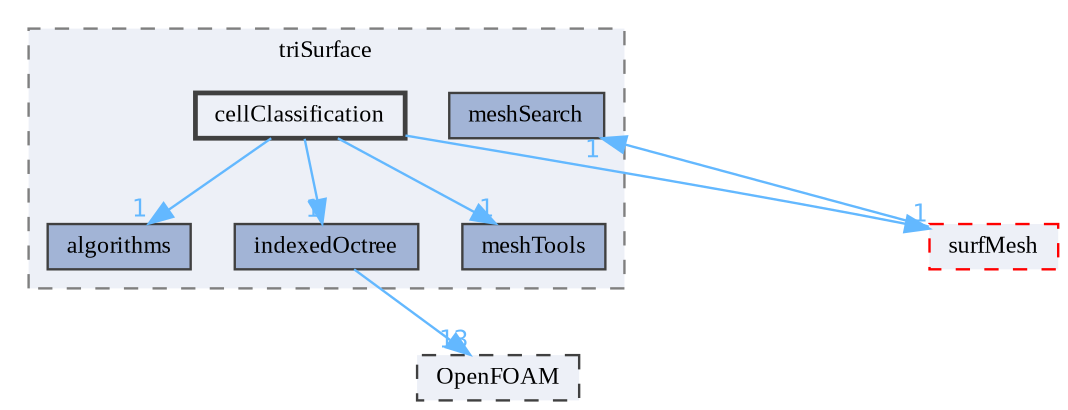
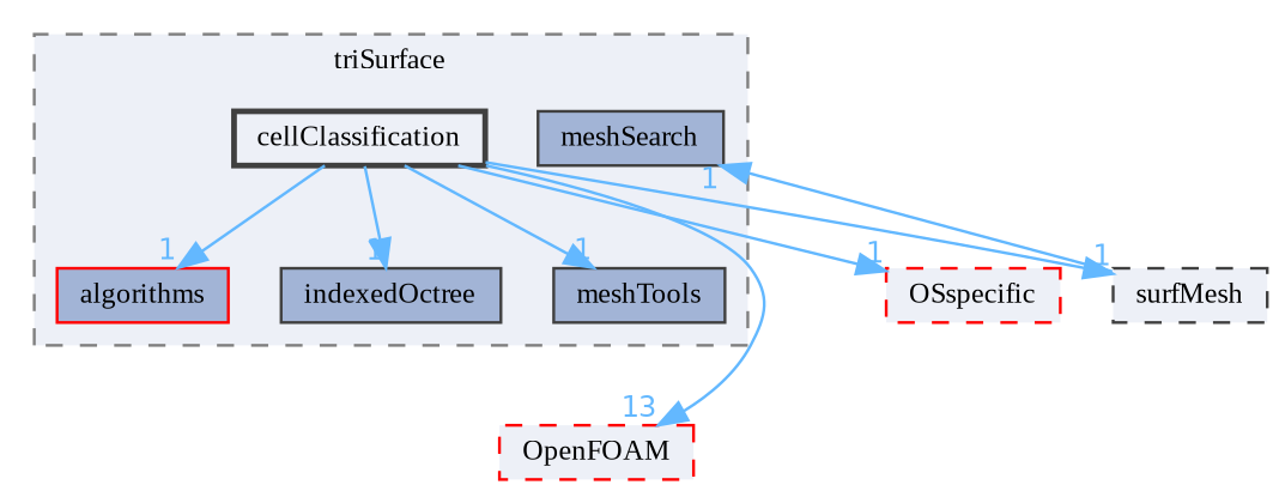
  digraph {
    compound=true
    fontname="Liberation Serif"
    node [color=red fillcolor="#a2b4d6" fontname="Liberation Serif" fontsize=10 shape=box style=filled]
    edge [color=steelblue1 fontcolor=steelblue1 fontname="Liberation Serif" fontsize=10 headlabel=1 labeldistance=1.5 labelfontname=Helvetica labelfontsize=10]
-   n1 [color=grey25 height=0.2 label=algorithms width=0.4]
+   n1 [height=0.2 label=algorithms width=0.4]
    n2 [color=grey25 height=0.2 label=meshSearch width=0.4]
    n3 [color=grey25 height=0.2 label=indexedOctree width=0.4]
    n4 [color=grey25 height=0.2 label=meshTools width=0.4]
    n5 [color=grey25 fillcolor="#edf0f7" height=0.2 label=cellClassification style="filled,bold" width=0.4]
-   n6 [fillcolor="#edf0f7" height=0.2 label=surfMesh style="filled,dashed" width=0.4]
-   n8 [color=grey25 fillcolor="#edf0f7" height=0.2 label=OpenFOAM style="filled,dashed" width=0.4]
+   n6 [color=grey25 fillcolor="#edf0f7" height=0.2 label=surfMesh style="filled,dashed" width=0.4]
+   n7 [fillcolor="#edf0f7" height=0.2 label=OSspecific style="filled,dashed" width=0.4]
+   n8 [fillcolor="#edf0f7" height=0.2 label=OpenFOAM style="filled,dashed" width=0.4]
    subgraph cluster_1 {
      bgcolor="#edf0f7"
      fontsize=10
      label=triSurface
      pencolor=grey50
      style="filled,dashed"
      n1
      n2
      n3
      n4
      n5
    }
    n5 -> n1
    n5 -> n3
    n5 -> n4
    n5 -> n6
-   n3 -> n8 [headlabel=13]
+   n5 -> n7
+   n5 -> n8 [headlabel=13]
    n6 -> n2
  }
